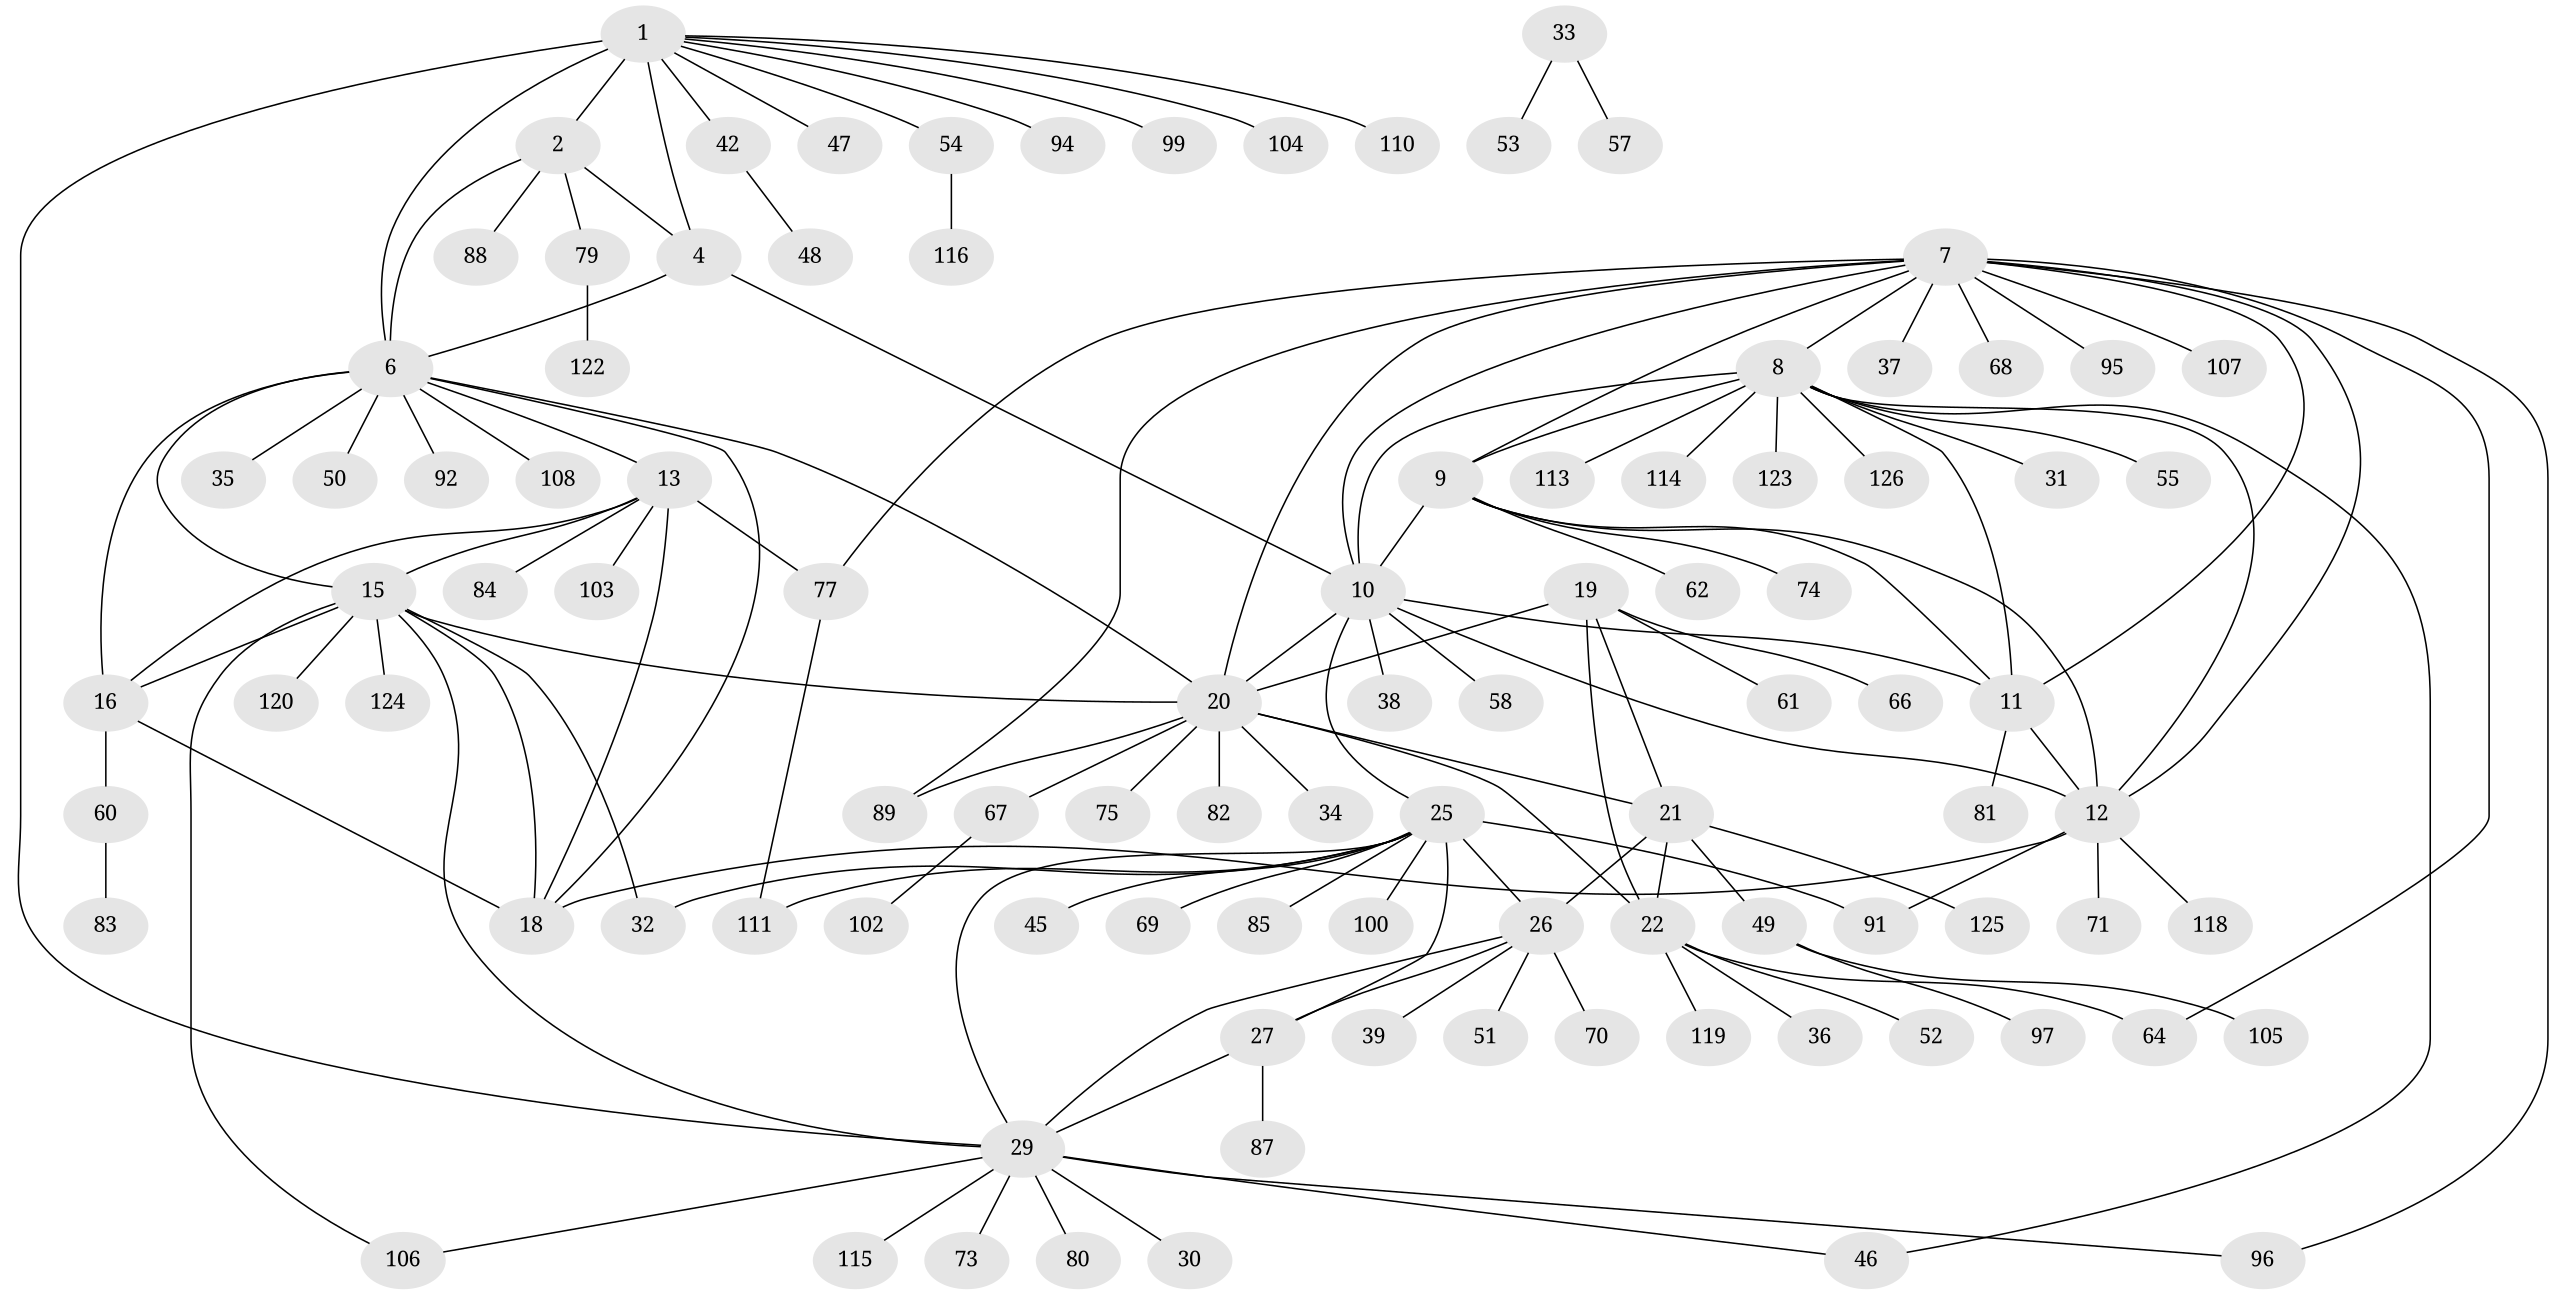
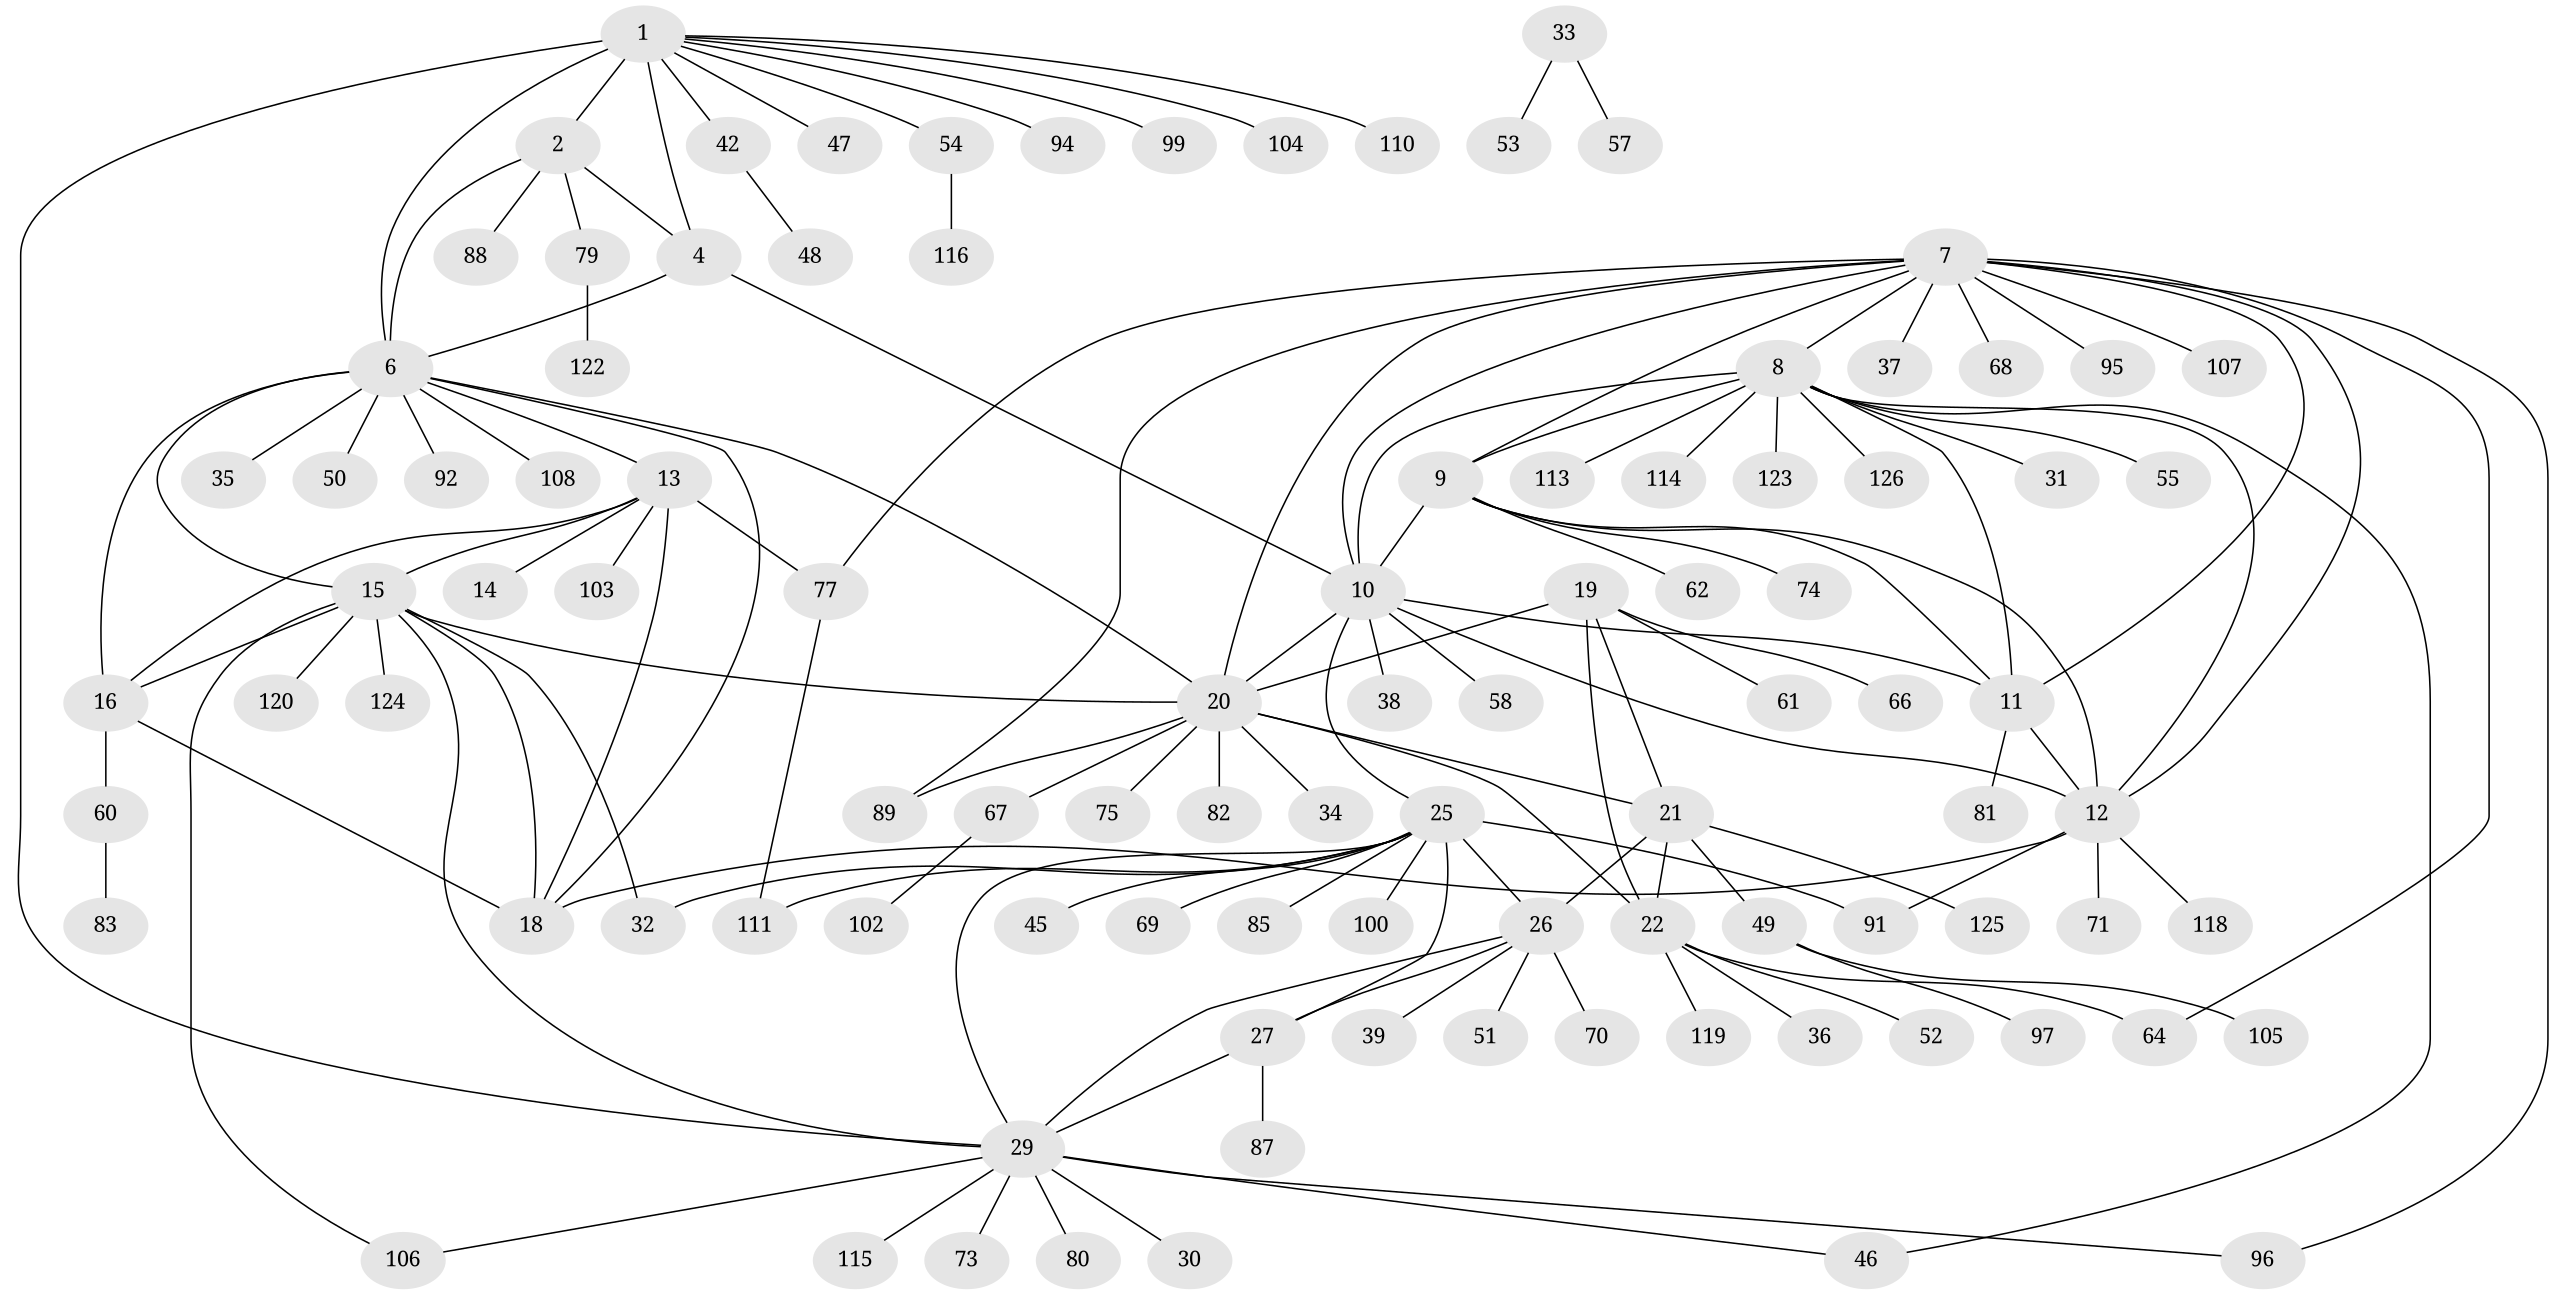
  graph {
    fontname="Noto Serif"
    node [color=gray90 fontname="Noto Serif" style=filled]
    edge [fontname="Noto Serif"]
    1 [super="+3"]
    2 [super="+5"]
    4 [super="+109"]
    6 [super="+14"]
    29 [super="+117"]
    42
    47
    54 [super="+63"]
    94
    99
    104
    110
    79
    88
    10 [super="+41"]
    13 [super="+44"]
    15 [super="+101"]
    16 [super="+17"]
    18
    20 [super="+23"]
    35
    50 [super="+76"]
    92
    108
    96
    46 [super="+121"]
    106
    73
    80
    n30 [label=30]
    115
    48
    116
    122
    11 [super="+78"]
    12 [super="+65"]
    25 [super="+28"]
    38
    58
    77
-   84
+   84 [label=14]
    103
    32
    120
    124
    60 [super="+93"]
    89
    21 [super="+112"]
    22 [super="+24"]
    34
    67
    75
    82
    7 [super="+98"]
    8 [super="+40"]
    9
    37 [super="+86"]
    64
    68
    95
    107
    31
    55
    113
    114
    123
    126
    62
    74
    81
    71
    91
    118
    111
    26 [super="+59"]
    27 [super="+30"]
    45
    69
    85
    100
    33
    53
    57
    83
    19 [super="+43"]
    61
    66
    49 [super="+56"]
    125
    36
    52 [super="+72"]
    119
    102
    39
    51
    70
    97
    105
    87
    1 -- 2 [weight=4]
    1 -- 4 [weight=2]
    1 -- 6 [weight=2]
    1 -- 29
    1 -- 42
    1 -- 47
    1 -- 54
    1 -- 94
    1 -- 99
    1 -- 104
    1 -- 110
    2 -- 4 [weight=2]
    2 -- 6 [weight=2]
    2 -- 79
    2 -- 88
    4 -- 6
    4 -- 10
    6 -- 13
    6 -- 15
    6 -- 16 [weight=2]
    6 -- 18
    6 -- 20
    6 -- 35
    6 -- 50
    6 -- 92
    6 -- 108
    29 -- 96
    29 -- 46
    29 -- 106
    29 -- 73
    29 -- 80
    29 -- n30
    29 -- 115
    42 -- 48
    54 -- 116
    79 -- 122
    10 -- 20
    10 -- 11
    10 -- 12
    10 -- 25
    10 -- 38
    10 -- 58
    13 -- 15
    13 -- 16 [weight=2]
    13 -- 18
    13 -- 77
    13 -- 84
    13 -- 103
    15 -- 29
    15 -- 16 [weight=2]
    15 -- 18
    15 -- 20
    15 -- 106
    15 -- 32
    15 -- 120
    15 -- 124
    16 -- 18 [weight=2]
    16 -- 60
    20 -- 89
    20 -- 21 [weight=2]
    20 -- 22 [weight=4]
    20 -- 34
    20 -- 67
    20 -- 75
    20 -- 82
    11 -- 12
    11 -- 81
    12 -- 18
    12 -- 71
    12 -- 91
    12 -- 118
    25 -- 29 [weight=2]
    25 -- 32
    25 -- 91
    25 -- 111
    25 -- 26 [weight=2]
    25 -- 27 [weight=4]
    25 -- 45
    25 -- 69
    25 -- 85
    25 -- 100
    77 -- 111
    60 -- 83
    21 -- 22 [weight=2]
    21 -- 26
    21 -- 49
    21 -- 125
    22 -- 64
    22 -- 36
    22 -- 52
    22 -- 119
    67 -- 102
    7 -- 10
    7 -- 20
    7 -- 96
    7 -- 11
    7 -- 12
    7 -- 77
    7 -- 89
    7 -- 8
    7 -- 9
    7 -- 37
    7 -- 64
    7 -- 68
    7 -- 95
    7 -- 107
    8 -- 10
    8 -- 46
    8 -- 11
    8 -- 12
    8 -- 9
    8 -- 31
    8 -- 55
    8 -- 113
    8 -- 114
    8 -- 123
    8 -- 126
    9 -- 10
    9 -- 11
    9 -- 12
    9 -- 62
    9 -- 74
    26 -- 29
    26 -- 27 [weight=2]
    26 -- 39
    26 -- 51
    26 -- 70
    27 -- 29 [weight=2]
    27 -- 87
    33 -- 53
    33 -- 57
    19 -- 20 [weight=2]
    19 -- 21
    19 -- 22 [weight=2]
    19 -- 61
    19 -- 66
    49 -- 97
    49 -- 105
  }
